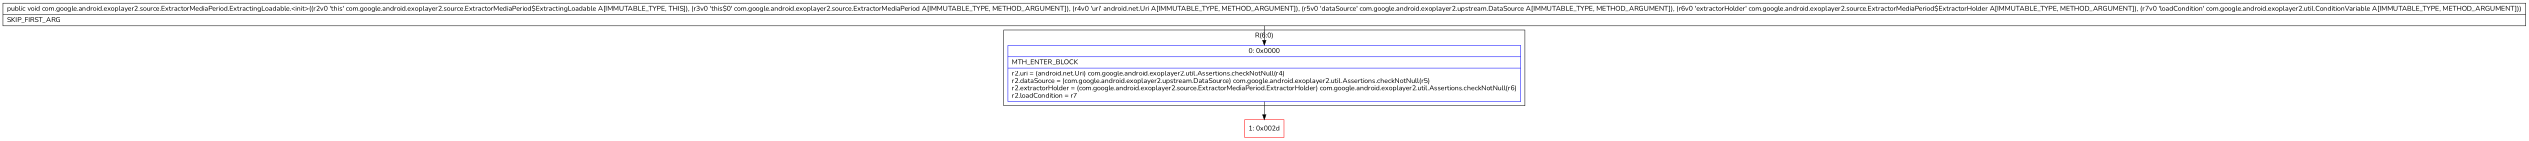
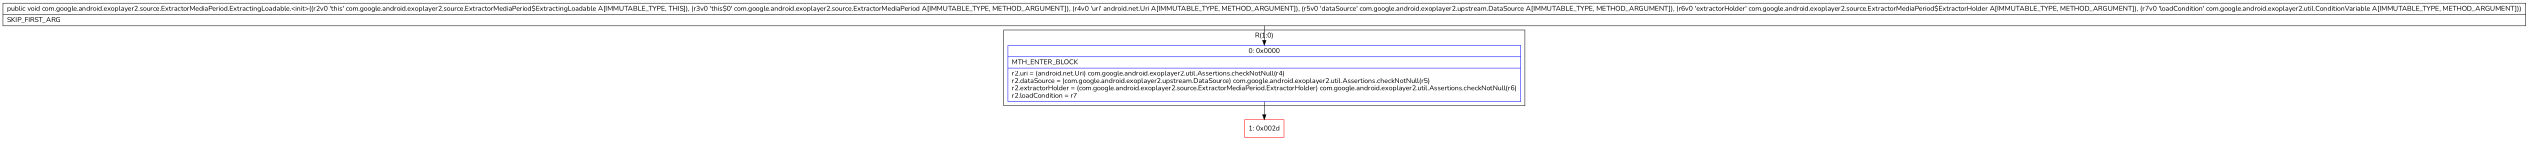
  digraph {
    fontname=Nunito
    node [shape=record fontname=Nunito]
    edge [fontname=Nunito]
    n1 [color=blue label="{0\:\ 0x0000|MTH_ENTER_BLOCK\l|r2.uri = (android.net.Uri) com.google.android.exoplayer2.util.Assertions.checkNotNull(r4)\lr2.dataSource = (com.google.android.exoplayer2.upstream.DataSource) com.google.android.exoplayer2.util.Assertions.checkNotNull(r5)\lr2.extractorHolder = (com.google.android.exoplayer2.source.ExtractorMediaPeriod.ExtractorHolder) com.google.android.exoplayer2.util.Assertions.checkNotNull(r6)\lr2.loadCondition = r7\l}"]
    n2 [color=red label="{1\:\ 0x002d}"]
    n3 [label="{public void com.google.android.exoplayer2.source.ExtractorMediaPeriod.ExtractingLoadable.\<init\>((r2v0 'this' com.google.android.exoplayer2.source.ExtractorMediaPeriod$ExtractingLoadable A[IMMUTABLE_TYPE, THIS]), (r3v0 'this$0' com.google.android.exoplayer2.source.ExtractorMediaPeriod A[IMMUTABLE_TYPE, METHOD_ARGUMENT]), (r4v0 'uri' android.net.Uri A[IMMUTABLE_TYPE, METHOD_ARGUMENT]), (r5v0 'dataSource' com.google.android.exoplayer2.upstream.DataSource A[IMMUTABLE_TYPE, METHOD_ARGUMENT]), (r6v0 'extractorHolder' com.google.android.exoplayer2.source.ExtractorMediaPeriod$ExtractorHolder A[IMMUTABLE_TYPE, METHOD_ARGUMENT]), (r7v0 'loadCondition' com.google.android.exoplayer2.util.ConditionVariable A[IMMUTABLE_TYPE, METHOD_ARGUMENT]))  | SKIP_FIRST_ARG\l}"]
    subgraph cluster_1 {
-     label="R(6:0)"
+     label="R(1:0)"
      n1
    }
    n1 -> n2
    n3 -> n1
  }
